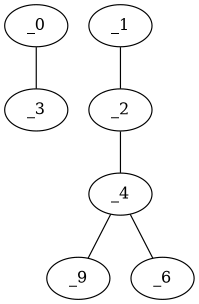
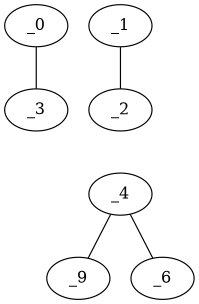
  graph {
    _0 [x=1.98836 y=2.42135]
    _3 [x=1.14026 y=2.5494]
    _1 [x=2.09163 y=0.426172]
    _2 [x=0.721346 y=0.711261]
    _4 [x=0.6 y=1.74]
    n6 [label=_9 x=2.44296 y=1.57099]
    _6 [x=2.75952 y=2.90175]
    _0 -- _3
    _1 -- _2
-   _2 -- _4
    _4 -- n6
    _4 -- _6
  }
